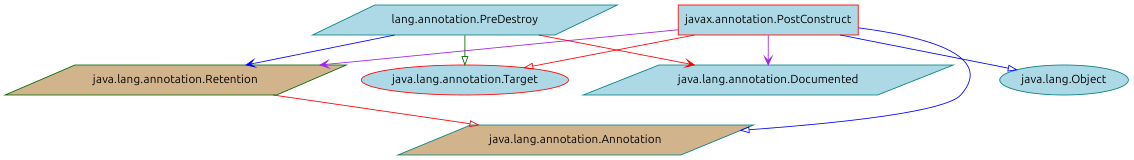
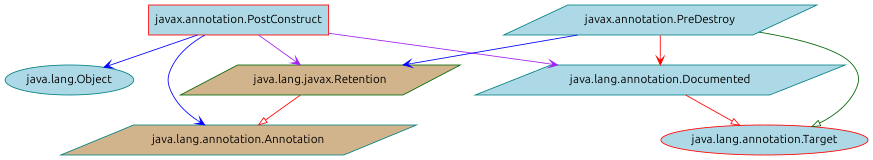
  digraph {
    fontname=Ubuntu
    node [color=teal fillcolor=lightblue fontname=Ubuntu shape=parallelogram style=filled]
    edge [arrowhead=vee color=blue fontname=Ubuntu]
    "javax.annotation.PostConstruct" [color=red shape=box]
    "java.lang.Object" [shape=ellipse]
    "java.lang.annotation.Annotation" [fillcolor=tan]
    "java.lang.annotation.Documented"
-   "java.lang.annotation.Retention" [color=darkgreen fillcolor=tan]
+   "java.lang.annotation.Retention" [color=darkgreen fillcolor=tan label="java.lang.javax.Retention"]
    "java.lang.annotation.Target" [color=red shape=ellipse]
-   "javax.annotation.PreDestroy" [label="lang.annotation.PreDestroy"]
-   "javax.annotation.PostConstruct" -> "java.lang.Object" [arrowhead=onormal]
-   "javax.annotation.PostConstruct" -> "java.lang.annotation.Annotation" [arrowhead=onormal]
+   "javax.annotation.PreDestroy"
+   "javax.annotation.PostConstruct" -> "java.lang.Object"
+   "javax.annotation.PostConstruct" -> "java.lang.annotation.Annotation"
    "javax.annotation.PostConstruct" -> "java.lang.annotation.Documented" [color=purple]
    "javax.annotation.PostConstruct" -> "java.lang.annotation.Retention" [color=purple]
-   "javax.annotation.PostConstruct" -> "java.lang.annotation.Target" [arrowhead=onormal color=red]
+   "java.lang.annotation.Documented" -> "java.lang.annotation.Target" [arrowhead=onormal color=red]
    "java.lang.annotation.Retention" -> "java.lang.annotation.Annotation" [arrowhead=onormal color=red]
    "javax.annotation.PreDestroy" -> "java.lang.annotation.Documented" [color=red]
    "javax.annotation.PreDestroy" -> "java.lang.annotation.Retention"
    "javax.annotation.PreDestroy" -> "java.lang.annotation.Target" [arrowhead=onormal color=darkgreen]
  }
